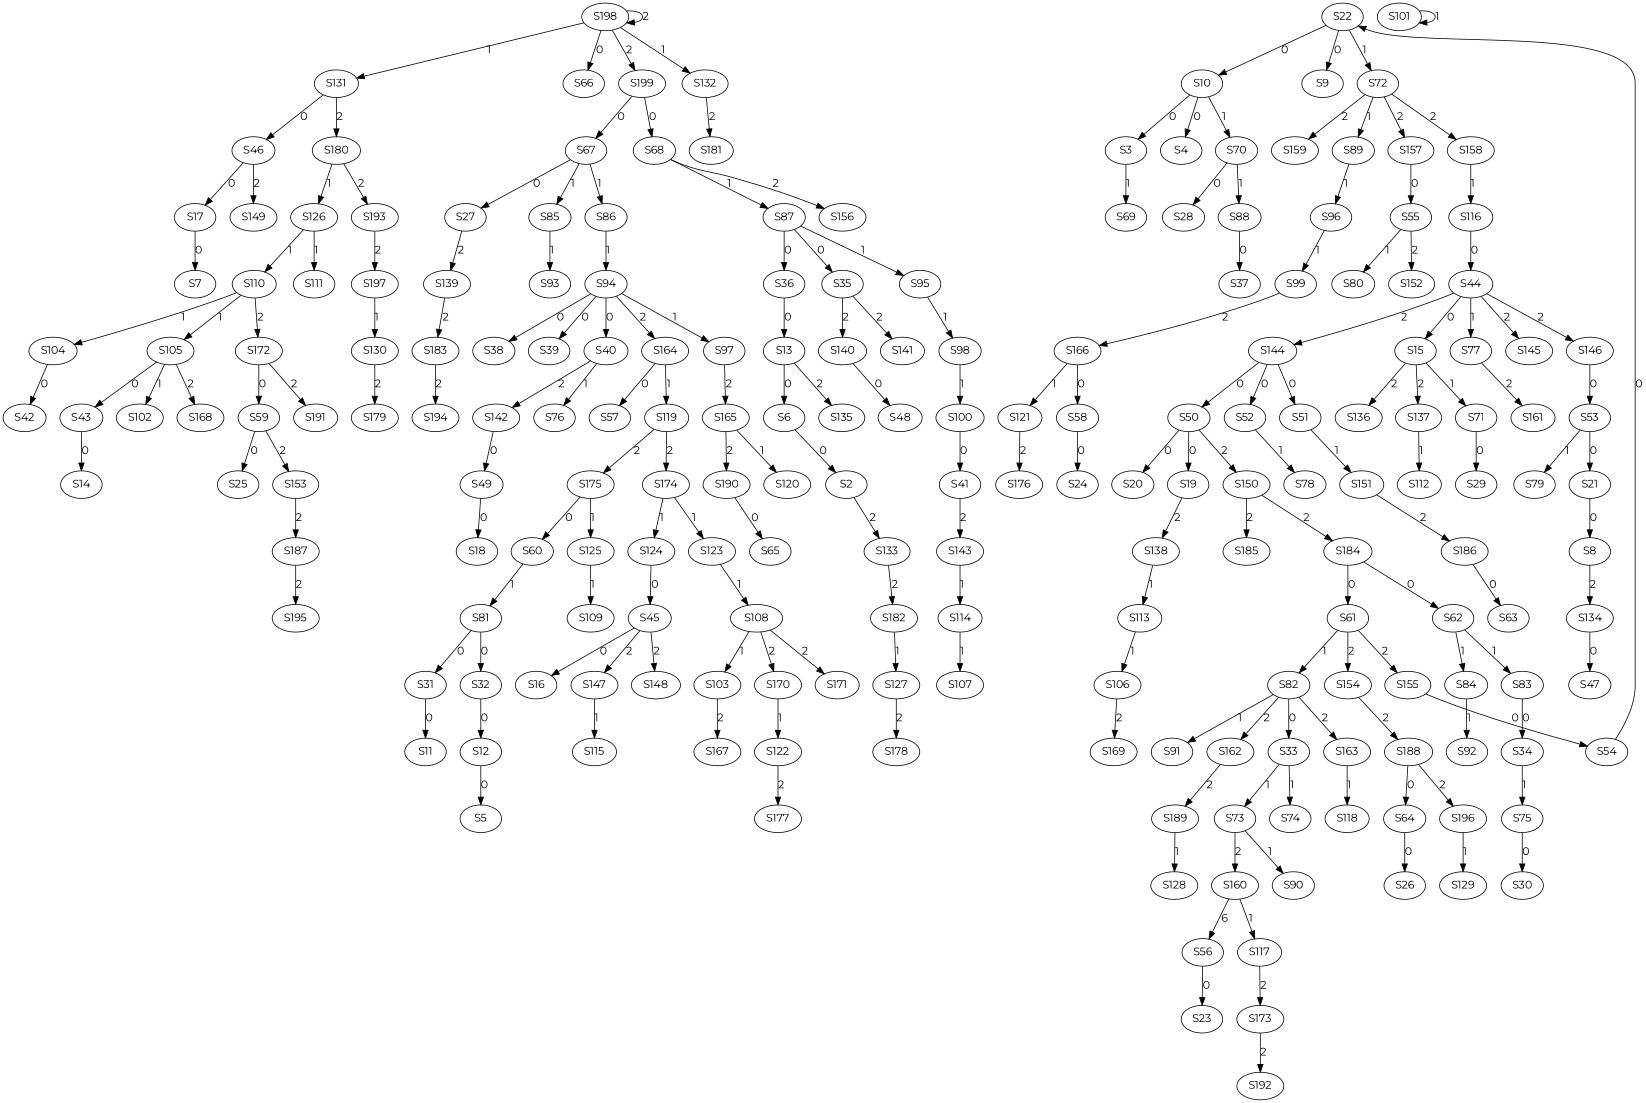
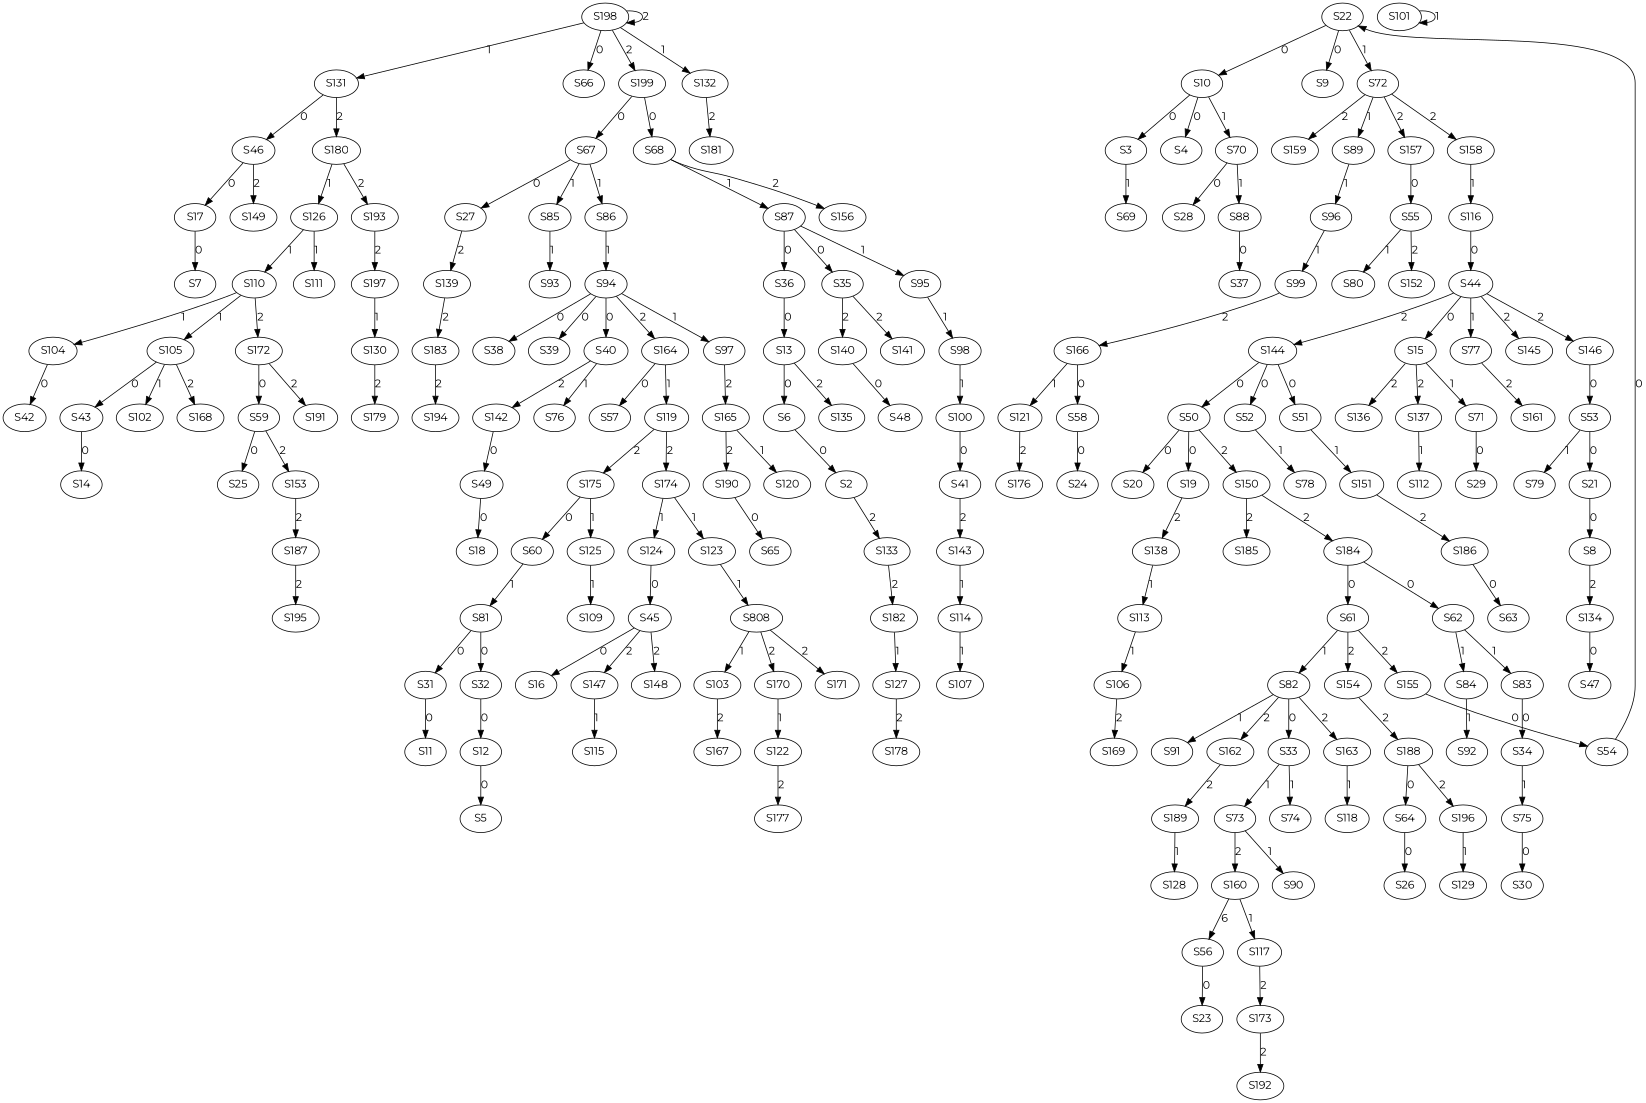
  strict digraph {
    fontname=Montserrat
    node [fontname=Montserrat]
    edge [fontname=Montserrat]
    S6
    S2
    S133
    S182
    S10
    S3
    S4
    S70
    S69
    S28
    S88
    S12
    S5
    S13
    S135
    S17
    S7
    S21
    S8
    S134
    S47
    S22
    S9
    S72
    S157
    S89
    S158
    S159
    S31
    S11
    S32
    S36
    S43
    S14
    S44
    S15
    S144
    S146
    S77
    S145
    S71
    S137
    S136
    S50
    S51
    S52
    S53
    S161
    S29
    S112
    S45
    S16
    S147
    S148
    S115
    S46
    S149
    S49
    S18
    S19
    S20
    S150
    S138
    S184
    S185
    S113
    S79
    S54
    S56
    S23
    S58
    S24
    S59
    S25
    S153
    S187
    S64
    S26
    S67
    S27
    S85
    S86
    S139
    S93
    S94
    S183
    S37
    S75
    S30
    S81
    S82
    S33
    S91
    S163
    S162
    S73
    S74
    S118
    S189
    S160
    S90
    S83
    S34
    S87
    S35
    S95
    S140
    S141
    S98
    S48
    S38
    S39
    S40
    S164
    S97
    S142
    S76
    S57
    S119
    S165
    S100
    S41
    S143
    S114
    S104
    S42
    S105
    S102
    S168
    S116
    S124
    S131
    S180
    S126
    S193
    S151
    S78
    S186
    S155
    S55
    S80
    S152
    S117
    S173
    S175
    S174
    S166
    S121
    S176
    S172
    S191
    S60
    S125
    S109
    S61
    S62
    S154
    S84
    S188
    S92
    S63
    S196
    S129
    S190
    S65
    S198
    S66
    S199
    S132
    S68
    S181
    S156
    S96
    S99
    S120
    S101
-   S108
+   S108 [label=S808]
    S103
    S170
    S171
    S167
    S122
    S110
    S106
    S169
    S107
    S123
    S111
    S192
    S177
    S197
    S127
    S178
    S128
    S130
    S179
    S194
    S195
    S6 -> S2 [label=0]
    S2 -> S133 [label=2]
    S133 -> S182 [label=2]
    S182 -> S127 [label=1]
    S10 -> S3 [label=0]
    S10 -> S4 [label=0]
    S10 -> S70 [label=1]
    S3 -> S69 [label=1]
    S70 -> S28 [label=0]
    S70 -> S88 [label=1]
    S88 -> S37 [label=0]
    S12 -> S5 [label=0]
    S13 -> S6 [label=0]
    S13 -> S135 [label=2]
    S17 -> S7 [label=0]
    S21 -> S8 [label=0]
    S8 -> S134 [label=2]
    S134 -> S47 [label=0]
    S22 -> S10 [label=0]
    S22 -> S9 [label=0]
    S22 -> S72 [label=1]
    S72 -> S157 [label=2]
    S72 -> S89 [label=1]
    S72 -> S158 [label=2]
    S72 -> S159 [label=2]
    S157 -> S55 [label=0]
    S89 -> S96 [label=1]
    S158 -> S116 [label=1]
    S31 -> S11 [label=0]
    S32 -> S12 [label=0]
    S36 -> S13 [label=0]
    S43 -> S14 [label=0]
    S44 -> S15 [label=0]
    S44 -> S144 [label=2]
    S44 -> S146 [label=2]
    S44 -> S77 [label=1]
    S44 -> S145 [label=2]
    S15 -> S71 [label=1]
    S15 -> S137 [label=2]
    S15 -> S136 [label=2]
    S144 -> S50 [label=0]
    S144 -> S51 [label=0]
    S144 -> S52 [label=0]
    S146 -> S53 [label=0]
    S77 -> S161 [label=2]
    S71 -> S29 [label=0]
    S137 -> S112 [label=1]
    S50 -> S19 [label=0]
    S50 -> S20 [label=0]
    S50 -> S150 [label=2]
    S51 -> S151 [label=1]
    S52 -> S78 [label=1]
    S53 -> S21 [label=0]
    S53 -> S79 [label=1]
    S45 -> S16 [label=0]
    S45 -> S147 [label=2]
    S45 -> S148 [label=2]
    S147 -> S115 [label=1]
    S46 -> S17 [label=0]
    S46 -> S149 [label=2]
    S49 -> S18 [label=0]
    S19 -> S138 [label=2]
    S150 -> S184 [label=2]
    S150 -> S185 [label=2]
    S138 -> S113 [label=1]
    S184 -> S61 [label=0]
    S184 -> S62 [label=0]
    S113 -> S106 [label=1]
    S54 -> S22 [label=0]
    S56 -> S23 [label=0]
    S58 -> S24 [label=0]
    S59 -> S25 [label=0]
    S59 -> S153 [label=2]
    S153 -> S187 [label=2]
    S187 -> S195 [label=2]
    S64 -> S26 [label=0]
    S67 -> S27 [label=0]
    S67 -> S85 [label=1]
    S67 -> S86 [label=1]
    S27 -> S139 [label=2]
    S85 -> S93 [label=1]
    S86 -> S94 [label=1]
    S139 -> S183 [label=2]
    S94 -> S38 [label=0]
    S94 -> S39 [label=0]
    S94 -> S40 [label=0]
    S94 -> S164 [label=2]
    S94 -> S97 [label=1]
    S183 -> S194 [label=2]
    S75 -> S30 [label=0]
    S81 -> S31 [label=0]
    S81 -> S32 [label=0]
    S82 -> S33 [label=0]
    S82 -> S91 [label=1]
    S82 -> S163 [label=2]
    S82 -> S162 [label=2]
    S33 -> S73 [label=1]
    S33 -> S74 [label=1]
    S163 -> S118 [label=1]
    S162 -> S189 [label=2]
    S73 -> S160 [label=2]
    S73 -> S90 [label=1]
    S189 -> S128 [label=1]
    S160 -> S56 [label=6]
    S160 -> S117 [label=1]
    S83 -> S34 [label=0]
    S34 -> S75 [label=1]
    S87 -> S36 [label=0]
    S87 -> S35 [label=0]
    S87 -> S95 [label=1]
    S35 -> S140 [label=2]
    S35 -> S141 [label=2]
    S95 -> S98 [label=1]
    S140 -> S48 [label=0]
    S98 -> S100 [label=1]
    S40 -> S142 [label=2]
    S40 -> S76 [label=1]
    S164 -> S57 [label=0]
    S164 -> S119 [label=1]
    S97 -> S165 [label=2]
    S142 -> S49 [label=0]
    S119 -> S175 [label=2]
    S119 -> S174 [label=2]
    S165 -> S190 [label=2]
    S165 -> S120 [label=1]
    S100 -> S41 [label=0]
    S41 -> S143 [label=2]
    S143 -> S114 [label=1]
    S114 -> S107 [label=1]
    S104 -> S42 [label=0]
    S105 -> S43 [label=0]
    S105 -> S102 [label=1]
    S105 -> S168 [label=2]
    S116 -> S44 [label=0]
    S124 -> S45 [label=0]
    S131 -> S46 [label=0]
    S131 -> S180 [label=2]
    S180 -> S126 [label=1]
    S180 -> S193 [label=2]
    S126 -> S110 [label=1]
    S126 -> S111 [label=1]
    S193 -> S197 [label=2]
    S151 -> S186 [label=2]
    S186 -> S63 [label=0]
    S155 -> S54 [label=0]
    S55 -> S80 [label=1]
    S55 -> S152 [label=2]
    S117 -> S173 [label=2]
    S173 -> S192 [label=2]
    S175 -> S60 [label=0]
    S175 -> S125 [label=1]
    S174 -> S124 [label=1]
    S174 -> S123 [label=1]
    S166 -> S58 [label=0]
    S166 -> S121 [label=1]
    S121 -> S176 [label=2]
    S172 -> S59 [label=0]
    S172 -> S191 [label=2]
    S60 -> S81 [label=1]
    S125 -> S109 [label=1]
    S61 -> S82 [label=1]
    S61 -> S155 [label=2]
    S61 -> S154 [label=2]
    S62 -> S83 [label=1]
    S62 -> S84 [label=1]
    S154 -> S188 [label=2]
    S84 -> S92 [label=1]
    S188 -> S64 [label=0]
    S188 -> S196 [label=2]
    S196 -> S129 [label=1]
    S190 -> S65 [label=0]
    S198 -> S131 [label=1]
    S198 -> S198 [label=2]
    S198 -> S66 [label=0]
    S198 -> S199 [label=2]
    S198 -> S132 [label=1]
    S199 -> S67 [label=0]
    S199 -> S68 [label=0]
    S132 -> S181 [label=2]
    S68 -> S87 [label=1]
    S68 -> S156 [label=2]
    S96 -> S99 [label=1]
    S99 -> S166 [label=2]
    S101 -> S101 [label=1]
    S108 -> S103 [label=1]
    S108 -> S170 [label=2]
    S108 -> S171 [label=2]
    S103 -> S167 [label=2]
    S170 -> S122 [label=1]
    S122 -> S177 [label=2]
    S110 -> S104 [label=1]
    S110 -> S105 [label=1]
    S110 -> S172 [label=2]
    S106 -> S169 [label=2]
    S123 -> S108 [label=1]
    S197 -> S130 [label=1]
    S127 -> S178 [label=2]
    S130 -> S179 [label=2]
  }
